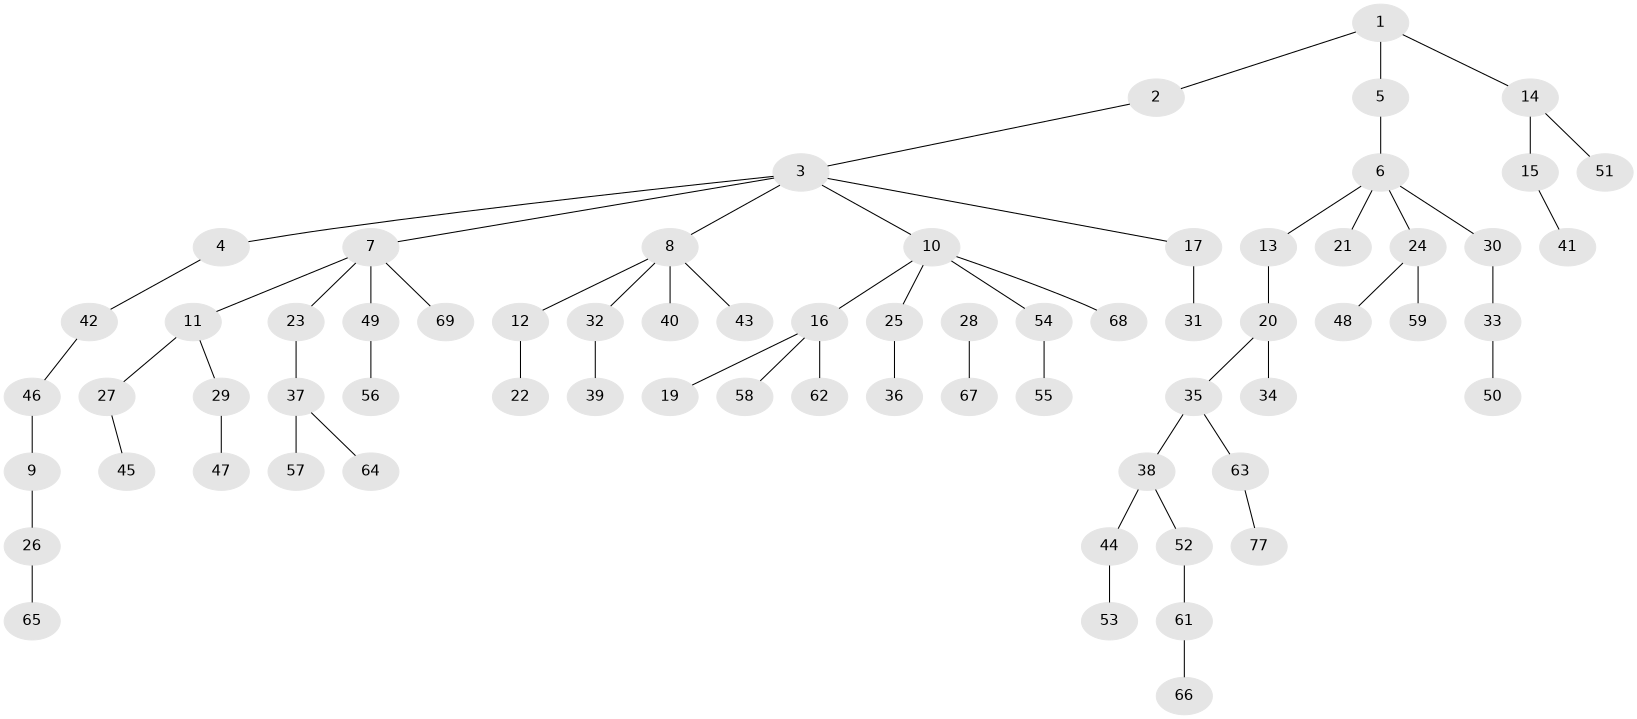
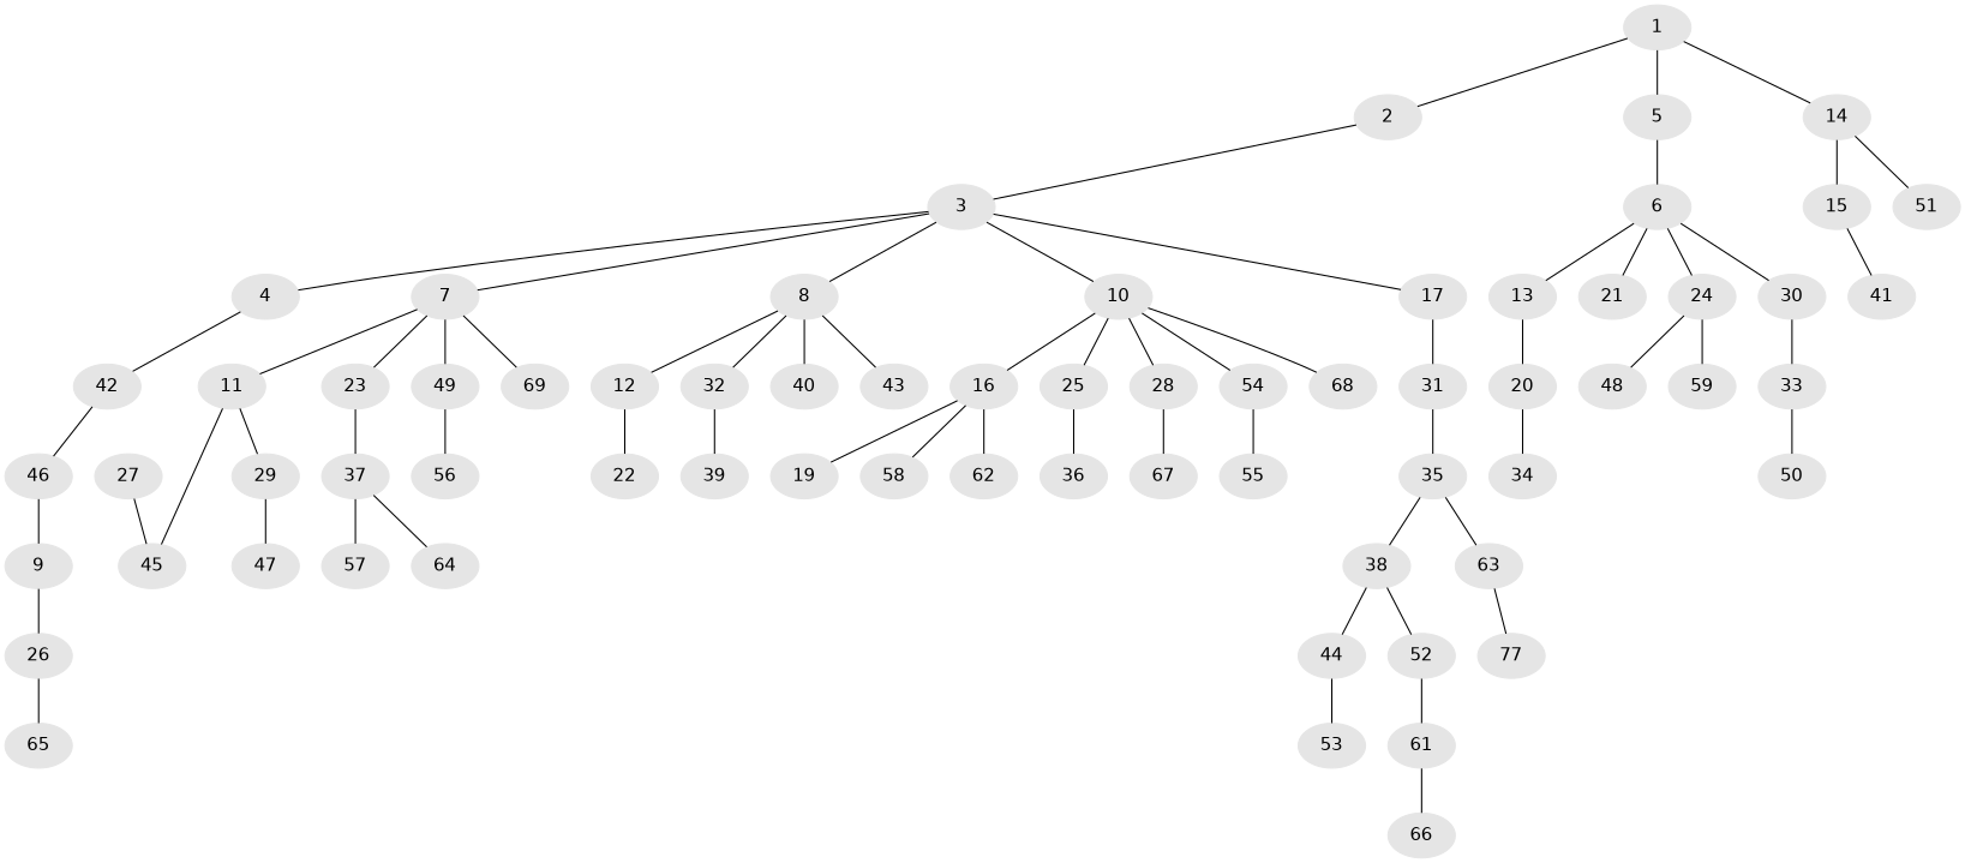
  graph {
    fontname="DejaVu Sans"
    node [color=gray90 fontname="DejaVu Sans" style=filled]
    edge [fontname="DejaVu Sans" weight=1.0]
    1
    2
    5
    14
    3
    6
    15
    51
    4
    7
    8
    10
    17
    42
    11
    23
    49
    69
    12
    32
    40
    43
    16
    25
    28
    54
    68
    31
    9
    26
    46
    13
    21
    24
    30
    20
    48
    59
    33
    27
    29
    37
    56
    22
    39
    65
    19
    58
    62
    36
    67
    55
    45
    47
    34
    41
    35
    57
    64
    50
    38
    63
    44
    52
    n65 [label=77]
    53
    61
    66
    1 -- 2
    1 -- 5
    1 -- 14
    2 -- 3
    5 -- 6
    14 -- 15
    14 -- 51
    3 -- 4
    3 -- 7
    3 -- 8
    3 -- 10
    3 -- 17
    6 -- 13
    6 -- 21
    6 -- 24
    6 -- 30
    15 -- 41
    4 -- 42
    7 -- 11
    7 -- 23
    7 -- 49 [weight=2.0]
    7 -- 69
    8 -- 12
    8 -- 32
    8 -- 40
    8 -- 43
    10 -- 16
    10 -- 25
+   10 -- 28
    10 -- 54
    10 -- 68
    17 -- 31 [weight=2.0]
    42 -- 46
-   11 -- 27
+   11 -- 45
    11 -- 29
    23 -- 37
    49 -- 56 [weight=2.0]
    12 -- 22
    32 -- 39
    16 -- 19
    16 -- 58
    16 -- 62
    25 -- 36
    28 -- 67
    54 -- 55
-   20 -- 35
+   31 -- 35
    9 -- 26
    26 -- 65
    46 -- 9
    13 -- 20
    24 -- 48
    24 -- 59
    30 -- 33
    20 -- 34
    33 -- 50
    27 -- 45
    29 -- 47
    37 -- 57
    37 -- 64
    35 -- 38
    35 -- 63
    38 -- 44 [weight=2.0]
    38 -- 52
    63 -- n65
    44 -- 53
    52 -- 61
    61 -- 66
  }
